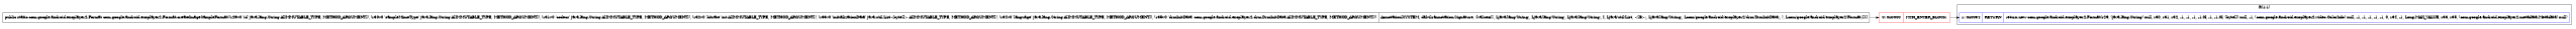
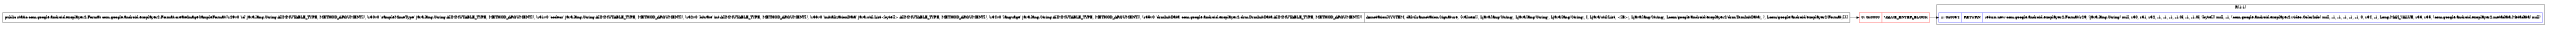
  digraph {
    rankdir=LR
    node [shape=record]
    n1 [color=blue label="{1\:\ 0x0034|RETURN\l|return new com.google.android.exoplayer2.Format(r29, (java.lang.String) null, r30, r31, r32, \-1, \-1, \-1, \-1.0f, \-1, \-1.0f, (byte[]) null, \-1, (com.google.android.exoplayer2.video.ColorInfo) null, \-1, \-1, \-1, \-1, \-1, 0, r34, \-1, Long.MAX_VALUE, r33, r35, (com.google.android.exoplayer2.metadata.Metadata) null)\l}"]
-   n2 [color=red label="{0\:\ 0x0000|MTH_ENTER_BLOCK\l}"]
+   n2 [color=red label="{0\:\ 0x0000|VALUE_ENTER_BLOCK\l}"]
    n3 [label="{public static com.google.android.exoplayer2.Format com.google.android.exoplayer2.Format.createImageSampleFormat((r29v0 'id' java.lang.String A[IMMUTABLE_TYPE, METHOD_ARGUMENT]), (r30v0 'sampleMimeType' java.lang.String A[IMMUTABLE_TYPE, METHOD_ARGUMENT]), (r31v0 'codecs' java.lang.String A[IMMUTABLE_TYPE, METHOD_ARGUMENT]), (r32v0 'bitrate' int A[IMMUTABLE_TYPE, METHOD_ARGUMENT]), (r33v0 'initializationData' java.util.List\<byte[]\> A[IMMUTABLE_TYPE, METHOD_ARGUMENT]), (r34v0 'language' java.lang.String A[IMMUTABLE_TYPE, METHOD_ARGUMENT]), (r35v0 'drmInitData' com.google.android.exoplayer2.drm.DrmInitData A[IMMUTABLE_TYPE, METHOD_ARGUMENT]))  | Annotation[SYSTEM, dalvik.annotation.Signature, \{value=[(, Ljava\/lang\/String;, Ljava\/lang\/String;, Ljava\/lang\/String;, I, Ljava\/util\/List, \<[B\>;, Ljava\/lang\/String;, Lcom\/google\/android\/exoplayer2\/drm\/DrmInitData;, ), Lcom\/google\/android\/exoplayer2\/Format;]\}]\l}"]
    subgraph cluster_1 {
      label="R(1:1)"
      n1
    }
    n2 -> n1
    n3 -> n2
  }
